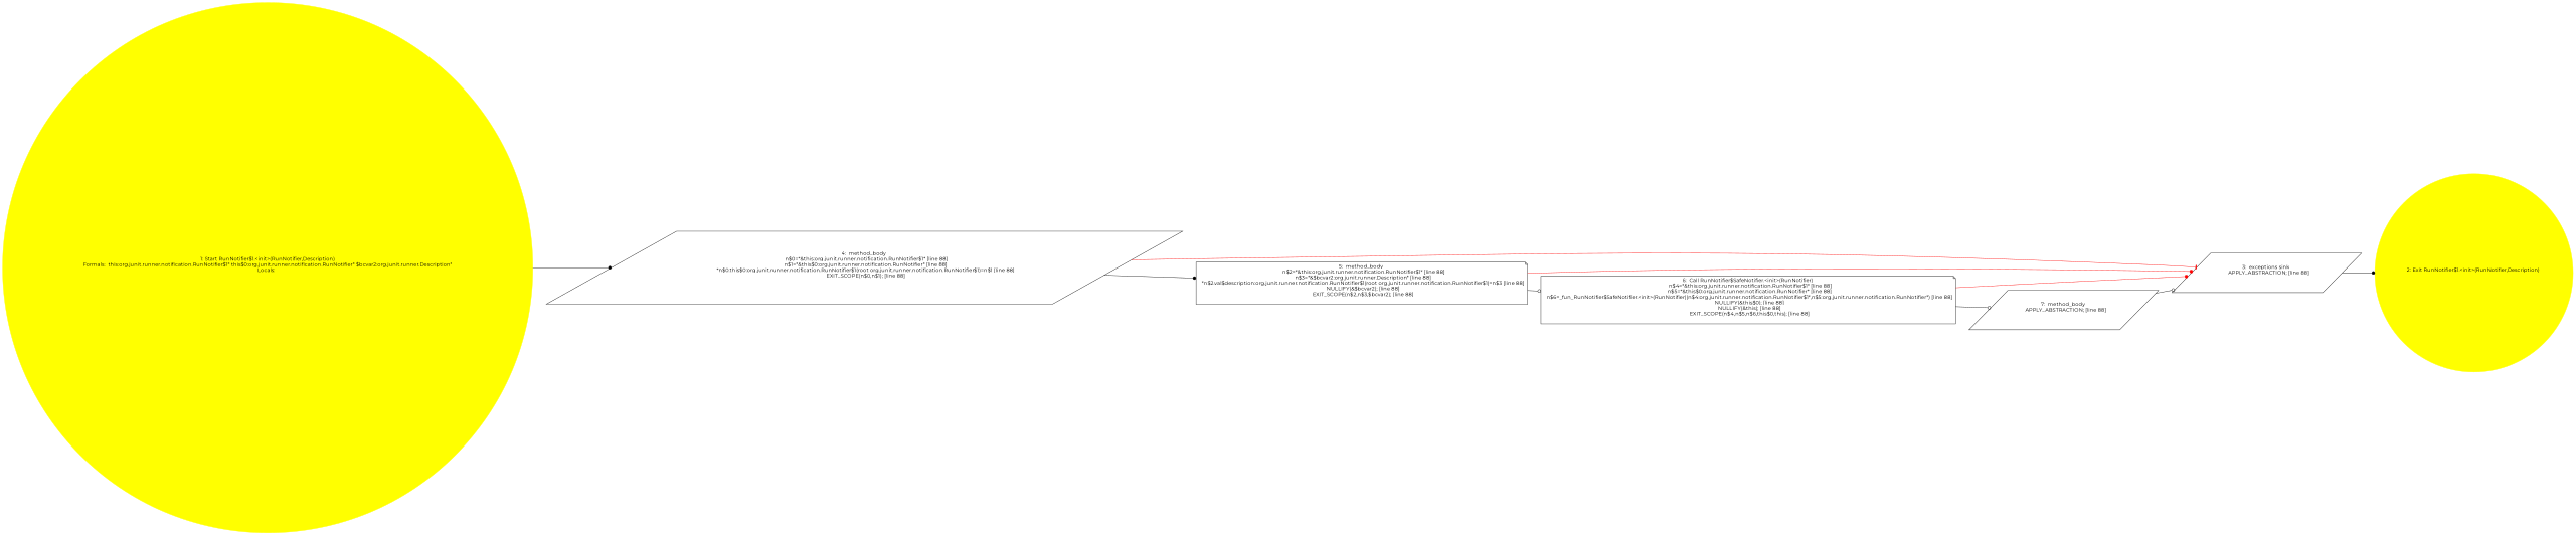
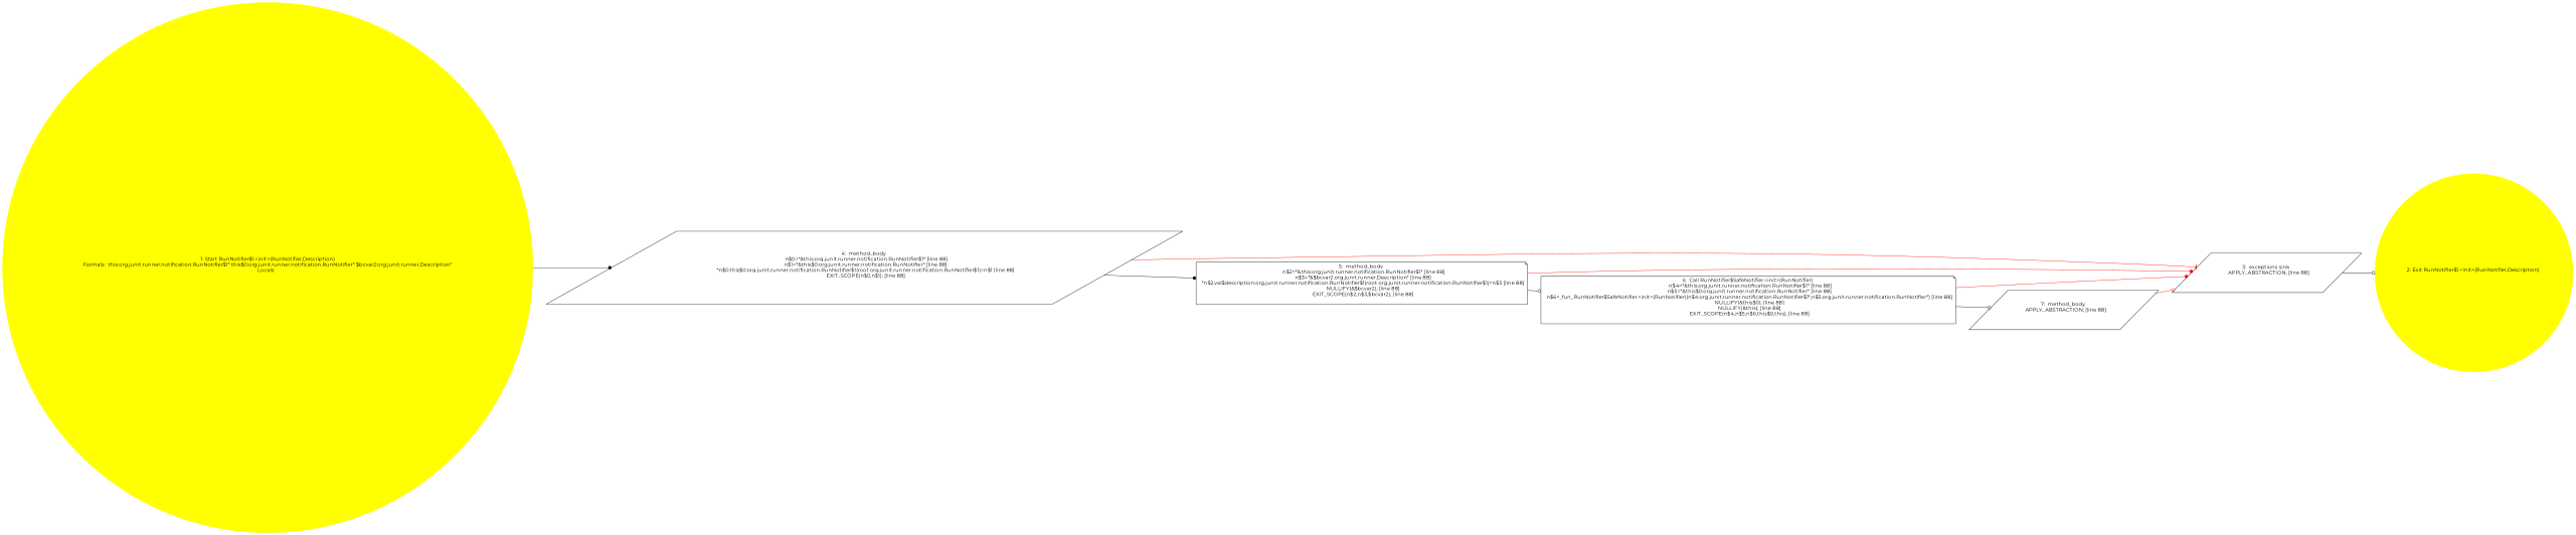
  digraph {
    fontname=Montserrat
    rankdir=LR
    node [fontname=Montserrat shape=parallelogram]
    edge [arrowhead=dot fontname=Montserrat]
    n1 [color=yellow label="1: Start RunNotifier$1.<init>(RunNotifier,Description)\nFormals:  this:org.junit.runner.notification.RunNotifier$1* this$0:org.junit.runner.notification.RunNotifier* $bcvar2:org.junit.runner.Description*\nLocals:  \n  " shape=circle style=filled]
    n2 [label="4:  method_body \n   n$0=*&this:org.junit.runner.notification.RunNotifier$1* [line 88]\n  n$1=*&this$0:org.junit.runner.notification.RunNotifier* [line 88]\n  *n$0.this$0:org.junit.runner.notification.RunNotifier$1(root org.junit.runner.notification.RunNotifier$1)=n$1 [line 88]\n  EXIT_SCOPE(n$0,n$1); [line 88]\n "]
    n3 [label="3:  exceptions sink \n   APPLY_ABSTRACTION; [line 88]\n "]
    n4 [label="5:  method_body \n   n$2=*&this:org.junit.runner.notification.RunNotifier$1* [line 88]\n  n$3=*&$bcvar2:org.junit.runner.Description* [line 88]\n  *n$2.val$description:org.junit.runner.notification.RunNotifier$1(root org.junit.runner.notification.RunNotifier$1)=n$3 [line 88]\n  NULLIFY(&$bcvar2); [line 88]\n  EXIT_SCOPE(n$2,n$3,$bcvar2); [line 88]\n " shape=note]
    n5 [color=yellow label="2: Exit RunNotifier$1.<init>(RunNotifier,Description) \n  " shape=circle style=filled]
    n6 [label="6:  Call RunNotifier$SafeNotifier.<init>(RunNotifier) \n   n$4=*&this:org.junit.runner.notification.RunNotifier$1* [line 88]\n  n$5=*&this$0:org.junit.runner.notification.RunNotifier* [line 88]\n  n$6=_fun_RunNotifier$SafeNotifier.<init>(RunNotifier)(n$4:org.junit.runner.notification.RunNotifier$1*,n$5:org.junit.runner.notification.RunNotifier*) [line 88]\n  NULLIFY(&this$0); [line 88]\n  NULLIFY(&this); [line 88]\n  EXIT_SCOPE(n$4,n$5,n$6,this$0,this); [line 88]\n " shape=note]
    n7 [label="7:  method_body \n   APPLY_ABSTRACTION; [line 88]\n "]
    n1 -> n2
    n2 -> n3 [arrowhead=tee color=red]
    n2 -> n4
-   n3 -> n5
+   n3 -> n5 [arrowhead=odot]
    n4 -> n3 [color=red]
    n4 -> n6 [arrowhead=odot]
    n6 -> n3 [color=red]
    n6 -> n7 [arrowhead=odot]
-   n7 -> n3 [arrowhead=odot color=black]
+   n7 -> n3 [arrowhead=odot color=red]
  }
